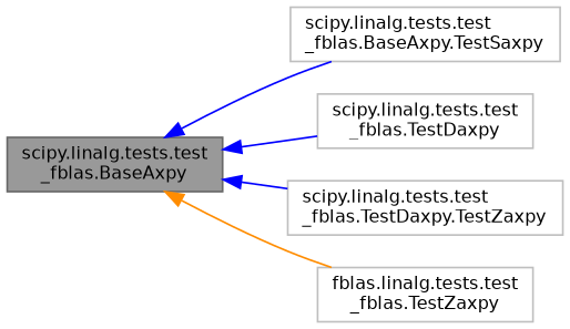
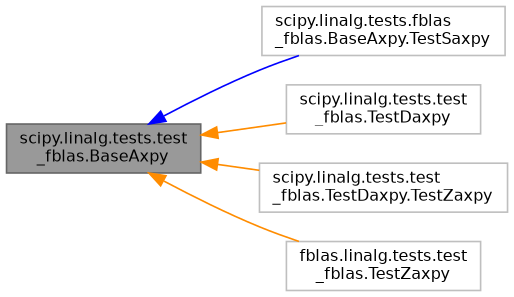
  digraph {
    rankdir=LR
    node [color=grey75 fillcolor=white fontname=Helvetica fontsize=10 shape=box style=filled]
    edge [color=blue dir=back fontname=Helvetica fontsize=10 labelfontname=Helvetica labelfontsize=10 style=solid]
    n1 [color=gray40 fillcolor=grey60 fontcolor=black height=0.2 label="scipy.linalg.tests.test\l_fblas.BaseAxpy" width=0.4]
-   n2 [height=0.2 label="scipy.linalg.tests.test\l_fblas.BaseAxpy.TestSaxpy" width=0.4]
+   n2 [height=0.2 label="scipy.linalg.tests.fblas\l_fblas.BaseAxpy.TestSaxpy" width=0.4]
    n3 [height=0.2 label="scipy.linalg.tests.test\l_fblas.TestDaxpy" width=0.4]
    n4 [height=0.2 label="scipy.linalg.tests.test\l_fblas.TestDaxpy.TestZaxpy" width=0.4]
    n5 [height=0.2 label="fblas.linalg.tests.test\l_fblas.TestZaxpy" width=0.4]
    n1 -> n2
-   n1 -> n3
-   n1 -> n4
+   n1 -> n3 [color=darkorange]
+   n1 -> n4 [color=darkorange]
    n1 -> n5 [color=darkorange]
  }
